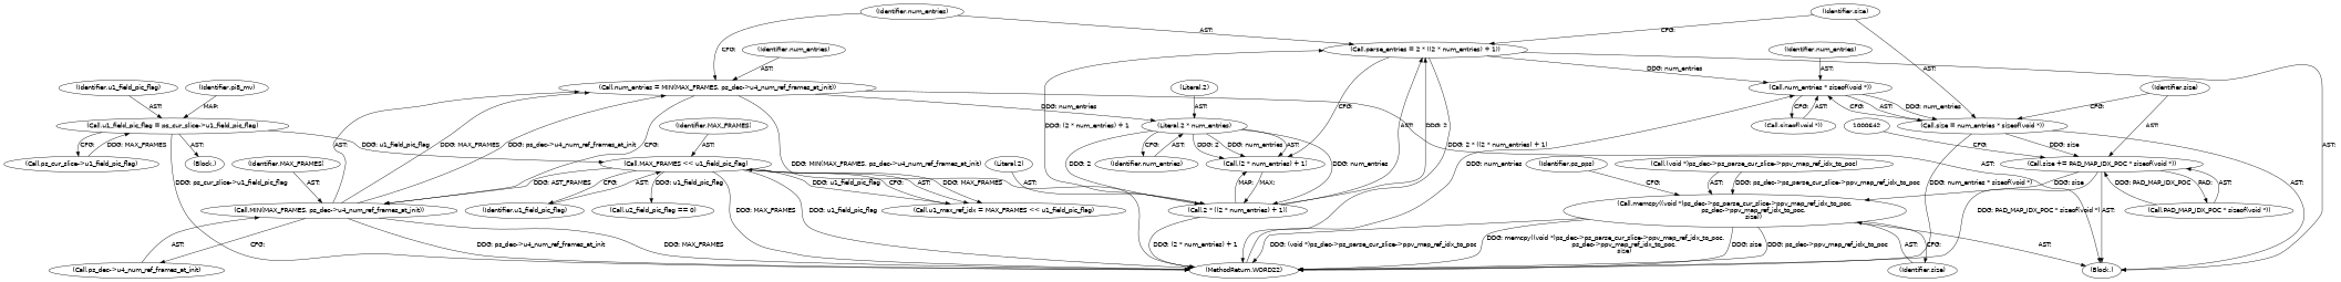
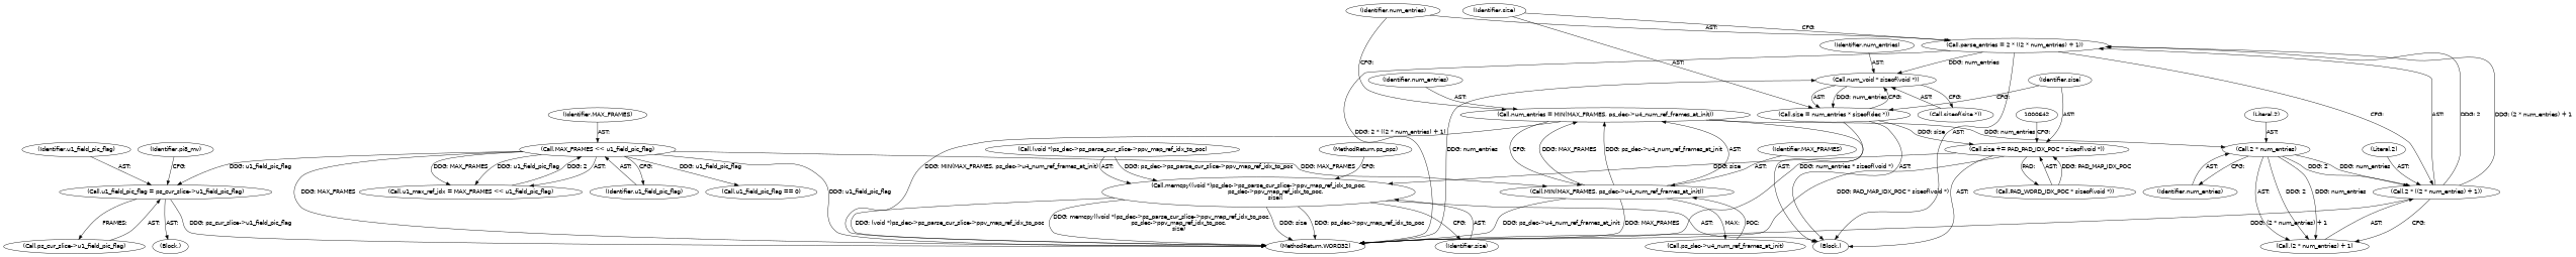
  digraph {
    fontname="DejaVu Sans"
    node [fontname="DejaVu Sans"]
    edge [fontname="DejaVu Sans"]
-   n1 [label="(Call,num_entries * sizeof(void *))"]
-   n2 [label="(Call,size = num_entries * sizeof(void *))"]
-   n3 [label="(Call,sizeof(void *))"]
-   n4 [label="(MethodReturn,WORD22)"]
+   n1 [label="(Call,num_void * sizeof(void *))"]
+   n2 [label="(Call,size = num_entries * sizeof(dec *))"]
+   n3 [label="(Call,sizeof(size *))"]
+   n4 [label="(MethodReturn,WORD32)"]
    n5 [label="(Block,)"]
-   n6 [label="(Call,size += PAD_MAP_IDX_POC * sizeof(void *))"]
+   n6 [label="(Call,size += PAD_PAD_IDX_POC * sizeof(void *))"]
    n7 [label="(Call,parse_entries = 2 * ((2 * num_entries) + 1))"]
    n8 [label="(Call,2 * ((2 * num_entries) + 1))"]
    n9 [label="(Call,(2 * num_entries) + 1)"]
-   n10 [label="(Literal,2 * num_entries)"]
+   n10 [label="(Call,2 * num_entries)"]
    n11 [label="(Identifier,num_entries)"]
    n12 [label="(Call,num_entries = MIN(MAX_FRAMES, ps_dec->u4_num_ref_frames_at_init))"]
    n13 [label="(Call,MIN(MAX_FRAMES, ps_dec->u4_num_ref_frames_at_init))"]
    n14 [label="(Call,ps_dec->u4_num_ref_frames_at_init)"]
    n15 [label="(Call,MAX_FRAMES << u1_field_pic_flag)"]
    n16 [label="(Call,u1_max_ref_idx = MAX_FRAMES << u1_field_pic_flag)"]
    n17 [label="(Identifier,u1_field_pic_flag)"]
-   n18 [label="(Call,u2_field_pic_flag == 0)"]
+   n18 [label="(Call,u1_field_pic_flag == 0)"]
    n19 [label="(Call,u1_field_pic_flag = ps_cur_slice->u1_field_pic_flag)"]
    n20 [label="(Call,ps_cur_slice->u1_field_pic_flag)"]
    n21 [label="(Block,)"]
    n22 [label="(Call,memcpy((void *)ps_dec->ps_parse_cur_slice->ppv_map_ref_idx_to_poc,\n                   ps_dec->ppv_map_ref_idx_to_poc,\n                   size))"]
-   n23 [label="(Call,PAD_MAP_IDX_POC * sizeof(void *))"]
+   n23 [label="(Call,PAD_WORD_IDX_POC * sizeof(void *))"]
    n24 [label="(Identifier,size)"]
    n25 [label="(Literal,2)"]
    n26 [label="(Identifier,num_entries)"]
    n27 [label="(Identifier,pi8_mv)"]
-   n28 [label="(Identifier,ps_pps)"]
+   n28 [label="(MethodReturn,ps_pps)"]
    n29 [label="(Literal,2)"]
    n30 [label="(Identifier,u1_field_pic_flag)"]
    n31 [label="(Identifier,MAX_FRAMES)"]
    n32 [label="(Identifier,size)"]
    n33 [label="(Identifier,size)"]
    n34 [label="(Identifier,MAX_FRAMES)"]
    n35 [label="(Call,(void *)ps_dec->ps_parse_cur_slice->ppv_map_ref_idx_to_poc)"]
    n36 [label="(Identifier,num_entries)"]
    n37 [label="(Identifier,num_entries)"]
    1000642
    n1 -> n2 [label="AST: "]
    n1 -> n2 [label="DDG: num_entries"]
    n1 -> n3 [label="CFG: "]
    n2 -> n1 [label="CFG: "]
    n2 -> n4 [label="DDG: num_entries * sizeof(void *)"]
    n2 -> n5 [label="AST: "]
    n2 -> n6 [label="DDG: size"]
    n3 -> n1 [label="AST: "]
    n4 -> n1 [label="DDG: num_entries"]
    n6 -> n4 [label="DDG: PAD_MAP_IDX_POC * sizeof(void *)"]
    n6 -> n5 [label="AST: "]
    n6 -> n22 [label="DDG: size"]
    n6 -> n23 [label="PAD: "]
    n7 -> n1 [label="DDG: num_entries"]
    n7 -> n4 [label="DDG: 2 * ((2 * num_entries) + 1)"]
    n7 -> n5 [label="AST: "]
-   n7 -> n9 [label="CFG: "]
+   n7 -> n8 [label="CFG: "]
    n8 -> n4 [label="DDG: (2 * num_entries) + 1"]
    n8 -> n7 [label="AST: "]
    n8 -> n7 [label="DDG: 2"]
    n8 -> n7 [label="DDG: (2 * num_entries) + 1"]
-   n8 -> n9 [label="MAP: "]
-   n9 -> n8 [label="MAX: "]
+   n8 -> n9 [label="CFG: "]
+   n9 -> n8 [label="AST: "]
    n10 -> n8 [label="DDG: 2"]
    n10 -> n8 [label="DDG: num_entries"]
    n10 -> n9 [label="AST: "]
    n10 -> n9 [label="DDG: 2"]
    n10 -> n9 [label="DDG: num_entries"]
    n10 -> n11 [label="CFG: "]
    n11 -> n10 [label="AST: "]
    n12 -> n4 [label="DDG: MIN(MAX_FRAMES, ps_dec->u4_num_ref_frames_at_init)"]
    n12 -> n5 [label="AST: "]
    n12 -> n10 [label="DDG: num_entries"]
    n12 -> n13 [label="CFG: "]
    n13 -> n4 [label="DDG: ps_dec->u4_num_ref_frames_at_init"]
    n13 -> n4 [label="DDG: MAX_FRAMES"]
    n13 -> n12 [label="AST: "]
    n13 -> n12 [label="DDG: MAX_FRAMES"]
    n13 -> n12 [label="DDG: ps_dec->u4_num_ref_frames_at_init"]
-   n13 -> n14 [label="CFG: "]
-   n14 -> n13 [label="AST: "]
+   n13 -> n14 [label="MAX: "]
+   n14 -> n13 [label="POC: "]
    n15 -> n4 [label="DDG: MAX_FRAMES"]
    n15 -> n4 [label="DDG: u1_field_pic_flag"]
-   n15 -> n13 [label="DDG: AST_FRAMES"]
+   n15 -> n13 [label="DDG: MAX_FRAMES"]
    n15 -> n16 [label="AST: "]
    n15 -> n16 [label="DDG: MAX_FRAMES"]
    n15 -> n16 [label="DDG: u1_field_pic_flag"]
    n15 -> n17 [label="CFG: "]
    n15 -> n18 [label="DDG: u1_field_pic_flag"]
-   n16 -> n15 [label="CFG: "]
+   n16 -> n15 [label="DDG: 2"]
    n17 -> n15 [label="AST: "]
    n19 -> n4 [label="DDG: ps_cur_slice->u1_field_pic_flag"]
-   n19 -> n15 [label="DDG: u1_field_pic_flag"]
-   n19 -> n20 [label="CFG: "]
+   n15 -> n19 [label="DDG: u1_field_pic_flag"]
+   n19 -> n20 [label="FRAMES: "]
    n19 -> n21 [label="AST: "]
-   n20 -> n19 [label="DDG: MAX_FRAMES"]
+   n20 -> n19 [label="AST: "]
    n22 -> n4 [label="DDG: (void *)ps_dec->ps_parse_cur_slice->ppv_map_ref_idx_to_poc"]
    n22 -> n4 [label="DDG: memcpy((void *)ps_dec->ps_parse_cur_slice->ppv_map_ref_idx_to_poc,\n                   ps_dec->ppv_map_ref_idx_to_poc,\n                   size)"]
    n22 -> n4 [label="DDG: size"]
    n22 -> n4 [label="DDG: ps_dec->ppv_map_ref_idx_to_poc"]
    n22 -> n5 [label="AST: "]
    n22 -> n24 [label="CFG: "]
    n23 -> n6 [label="AST: "]
    n23 -> n6 [label="DDG: PAD_MAP_IDX_POC"]
    n24 -> n22 [label="AST: "]
    n25 -> n10 [label="AST: "]
    n26 -> n7 [label="AST: "]
    n26 -> n12 [label="CFG: "]
-   n27 -> n19 [label="MAP: "]
+   n27 -> n19 [label="CFG: "]
    n28 -> n22 [label="CFG: "]
    n29 -> n8 [label="AST: "]
    n30 -> n19 [label="AST: "]
    n31 -> n15 [label="AST: "]
    n32 -> n2 [label="CFG: "]
    n32 -> n6 [label="AST: "]
    n33 -> n2 [label="AST: "]
    n33 -> n7 [label="CFG: "]
    n34 -> n13 [label="AST: "]
    n35 -> n22 [label="AST: "]
    n35 -> n22 [label="DDG: ps_dec->ps_parse_cur_slice->ppv_map_ref_idx_to_poc"]
    n36 -> n12 [label="AST: "]
    n37 -> n1 [label="AST: "]
    1000642 -> n6 [label="CFG: "]
  }
